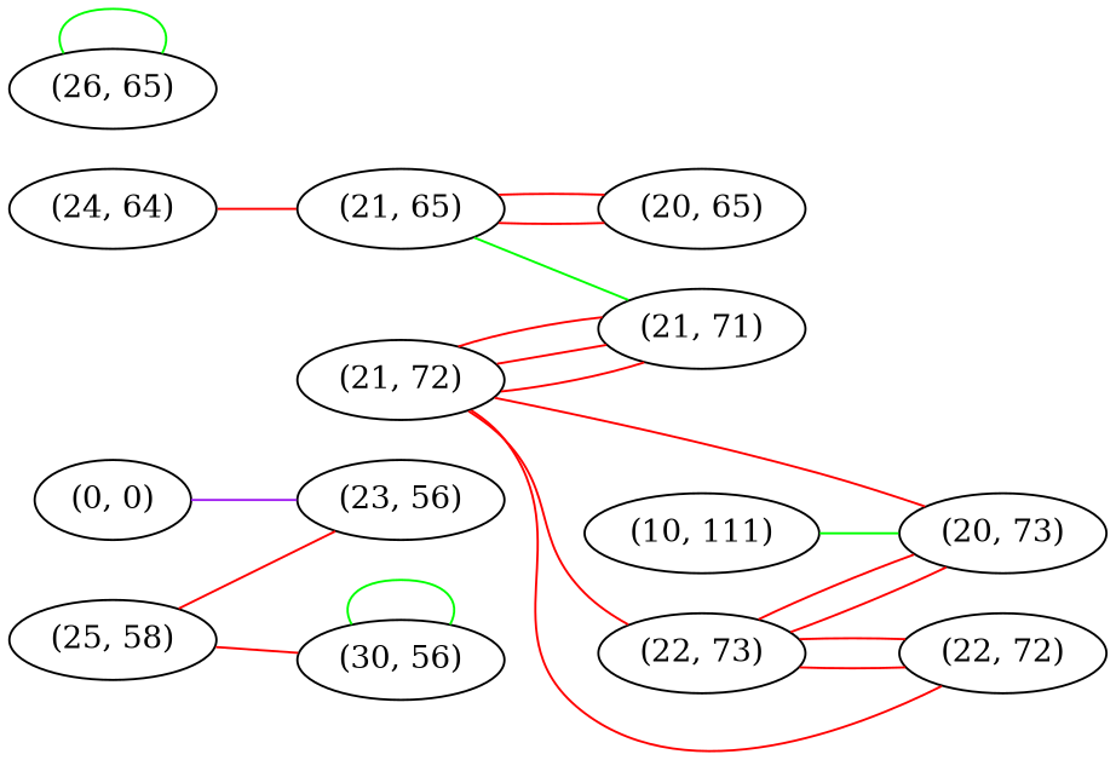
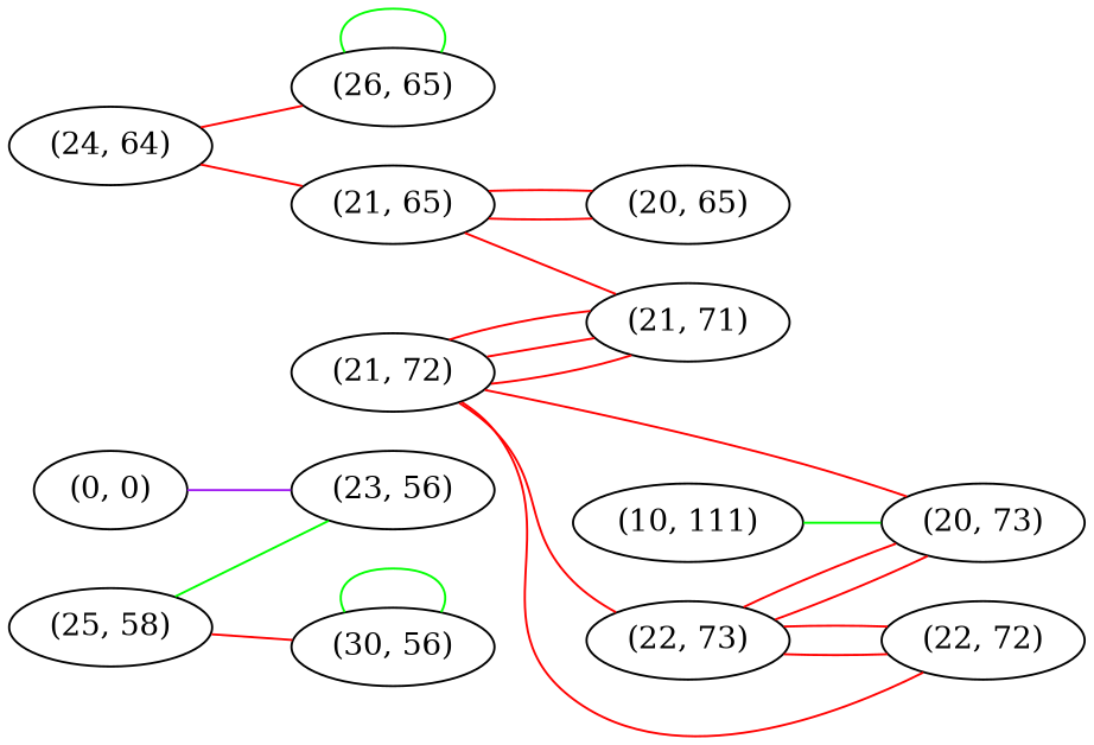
  graph {
    rankdir=LR
    edge [color=red weight=1]
    "(25, 58)"
    "(23, 56)"
    "(30, 56)"
    "(24, 64)"
    "(26, 65)"
    "(21, 65)"
    "(20, 65)"
    "(21, 71)"
    "(21, 72)"
    "(22, 73)"
    "(20, 73)"
    "(22, 72)"
    "(10, 111)"
    "(0, 0)"
-   "(25, 58)" -- "(23, 56)"
+   "(25, 58)" -- "(23, 56)" [color=green]
    "(25, 58)" -- "(30, 56)"
    "(30, 56)" -- "(30, 56)" [color=green weight=2]
+   "(24, 64)" -- "(26, 65)"
    "(24, 64)" -- "(21, 65)"
    "(26, 65)" -- "(26, 65)" [color=green weight=2]
    "(21, 65)" -- "(20, 65)"
    "(21, 65)" -- "(20, 65)"
-   "(21, 65)" -- "(21, 71)" [color=green]
+   "(21, 65)" -- "(21, 71)"
    "(21, 72)" -- "(21, 71)"
    "(21, 72)" -- "(21, 71)"
    "(21, 72)" -- "(21, 71)"
    "(21, 72)" -- "(22, 73)"
    "(21, 72)" -- "(20, 73)"
    "(21, 72)" -- "(22, 72)"
    "(22, 73)" -- "(20, 73)"
    "(22, 73)" -- "(20, 73)"
    "(22, 73)" -- "(22, 72)"
    "(22, 73)" -- "(22, 72)"
    "(10, 111)" -- "(20, 73)" [color=green]
    "(0, 0)" -- "(23, 56)" [color=purple weight=4]
  }
